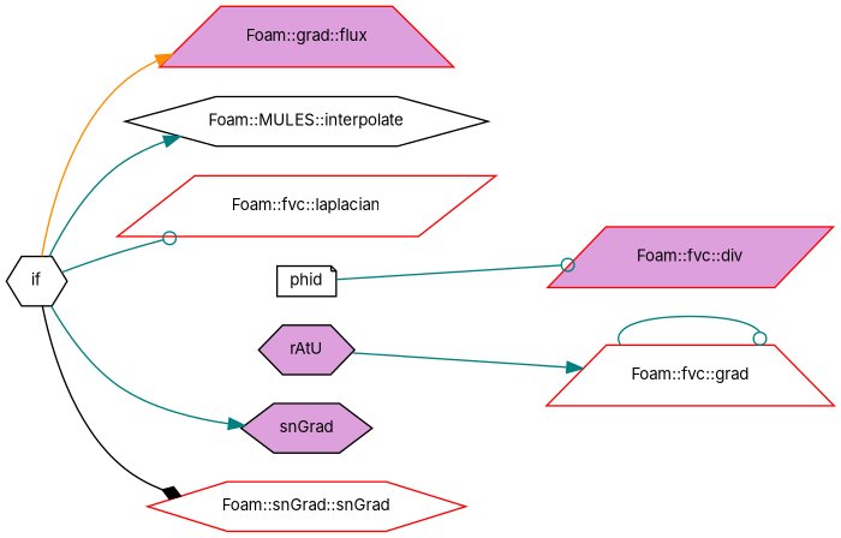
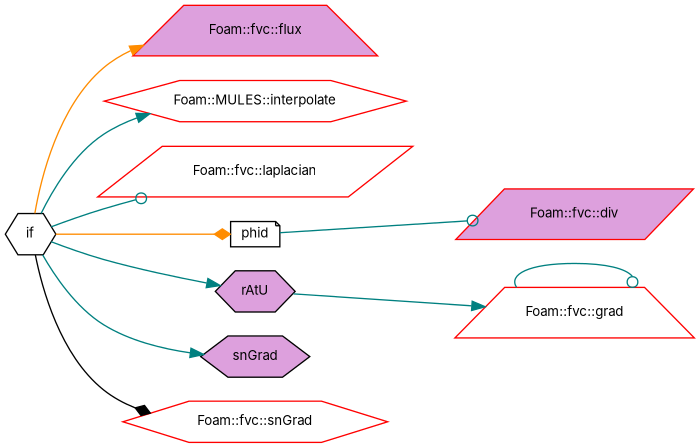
  digraph {
    fontname=Inter
    rankdir=LR
    node [color=black fillcolor=white fontname=Inter fontsize=10 shape=hexagon style=filled]
    edge [arrowhead=normal color=teal fontname=Inter fontsize=10 labelfontname=Helvetica labelfontsize=10 style=solid]
    n1 [fontcolor=black height=0.2 label=if width=0.4]
-   n2 [color=red fillcolor=plum height=0.2 label="Foam::grad::flux" shape=trapezium width=0.4]
-   n3 [height=0.2 label="Foam::MULES::interpolate" width=0.4]
+   n2 [color=red fillcolor=plum height=0.2 label="Foam::fvc::flux" shape=trapezium width=0.4]
+   n3 [color=red height=0.2 label="Foam::MULES::interpolate" width=0.4]
    n4 [color=red height=0.2 label="Foam::fvc::laplacian" shape=parallelogram width=0.4]
    n5 [height=0.2 label=phid shape=note width=0.4]
    n6 [fillcolor=plum height=0.2 label=rAtU width=0.4]
    n7 [fillcolor=plum height=0.2 label=snGrad width=0.4]
-   n8 [color=red height=0.2 label="Foam::snGrad::snGrad" width=0.4]
+   n8 [color=red height=0.2 label="Foam::fvc::snGrad" width=0.4]
    n9 [color=red fillcolor=plum height=0.2 label="Foam::fvc::div" shape=parallelogram width=0.4]
    n10 [color=red height=0.2 label="Foam::fvc::grad" shape=trapezium width=0.4]
    n1 -> n2 [color=darkorange]
    n1 -> n3
    n1 -> n4 [arrowhead=odot]
+   n1 -> n5 [arrowhead=diamond color=darkorange]
+   n1 -> n6
    n1 -> n7
    n1 -> n8 [arrowhead=diamond color=black]
    n5 -> n9 [arrowhead=odot]
    n6 -> n10
    n10 -> n10 [arrowhead=odot]
  }
